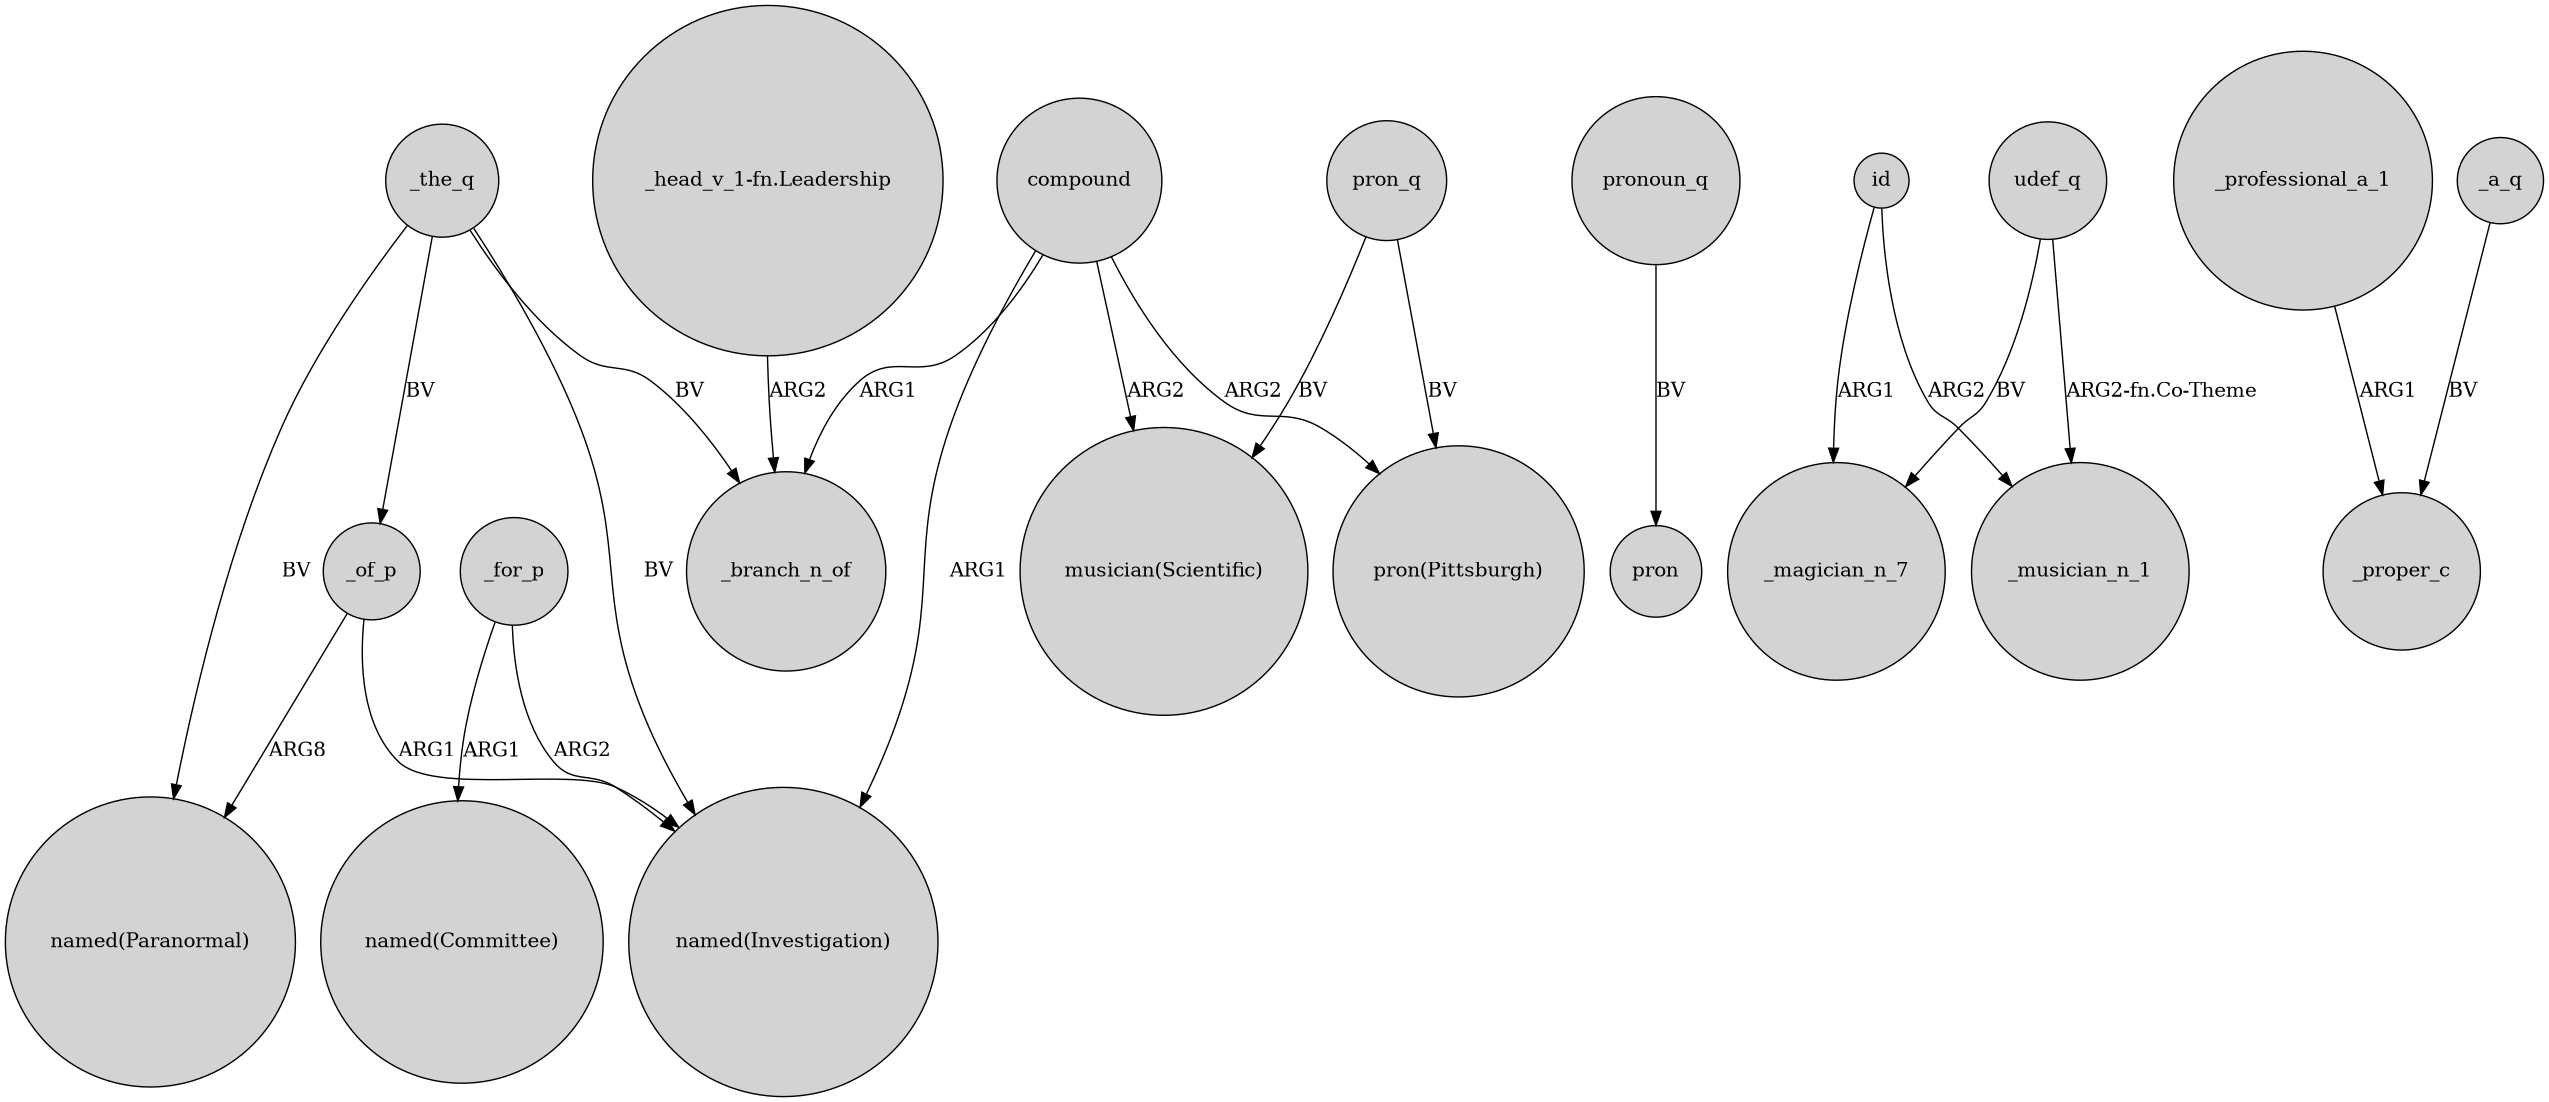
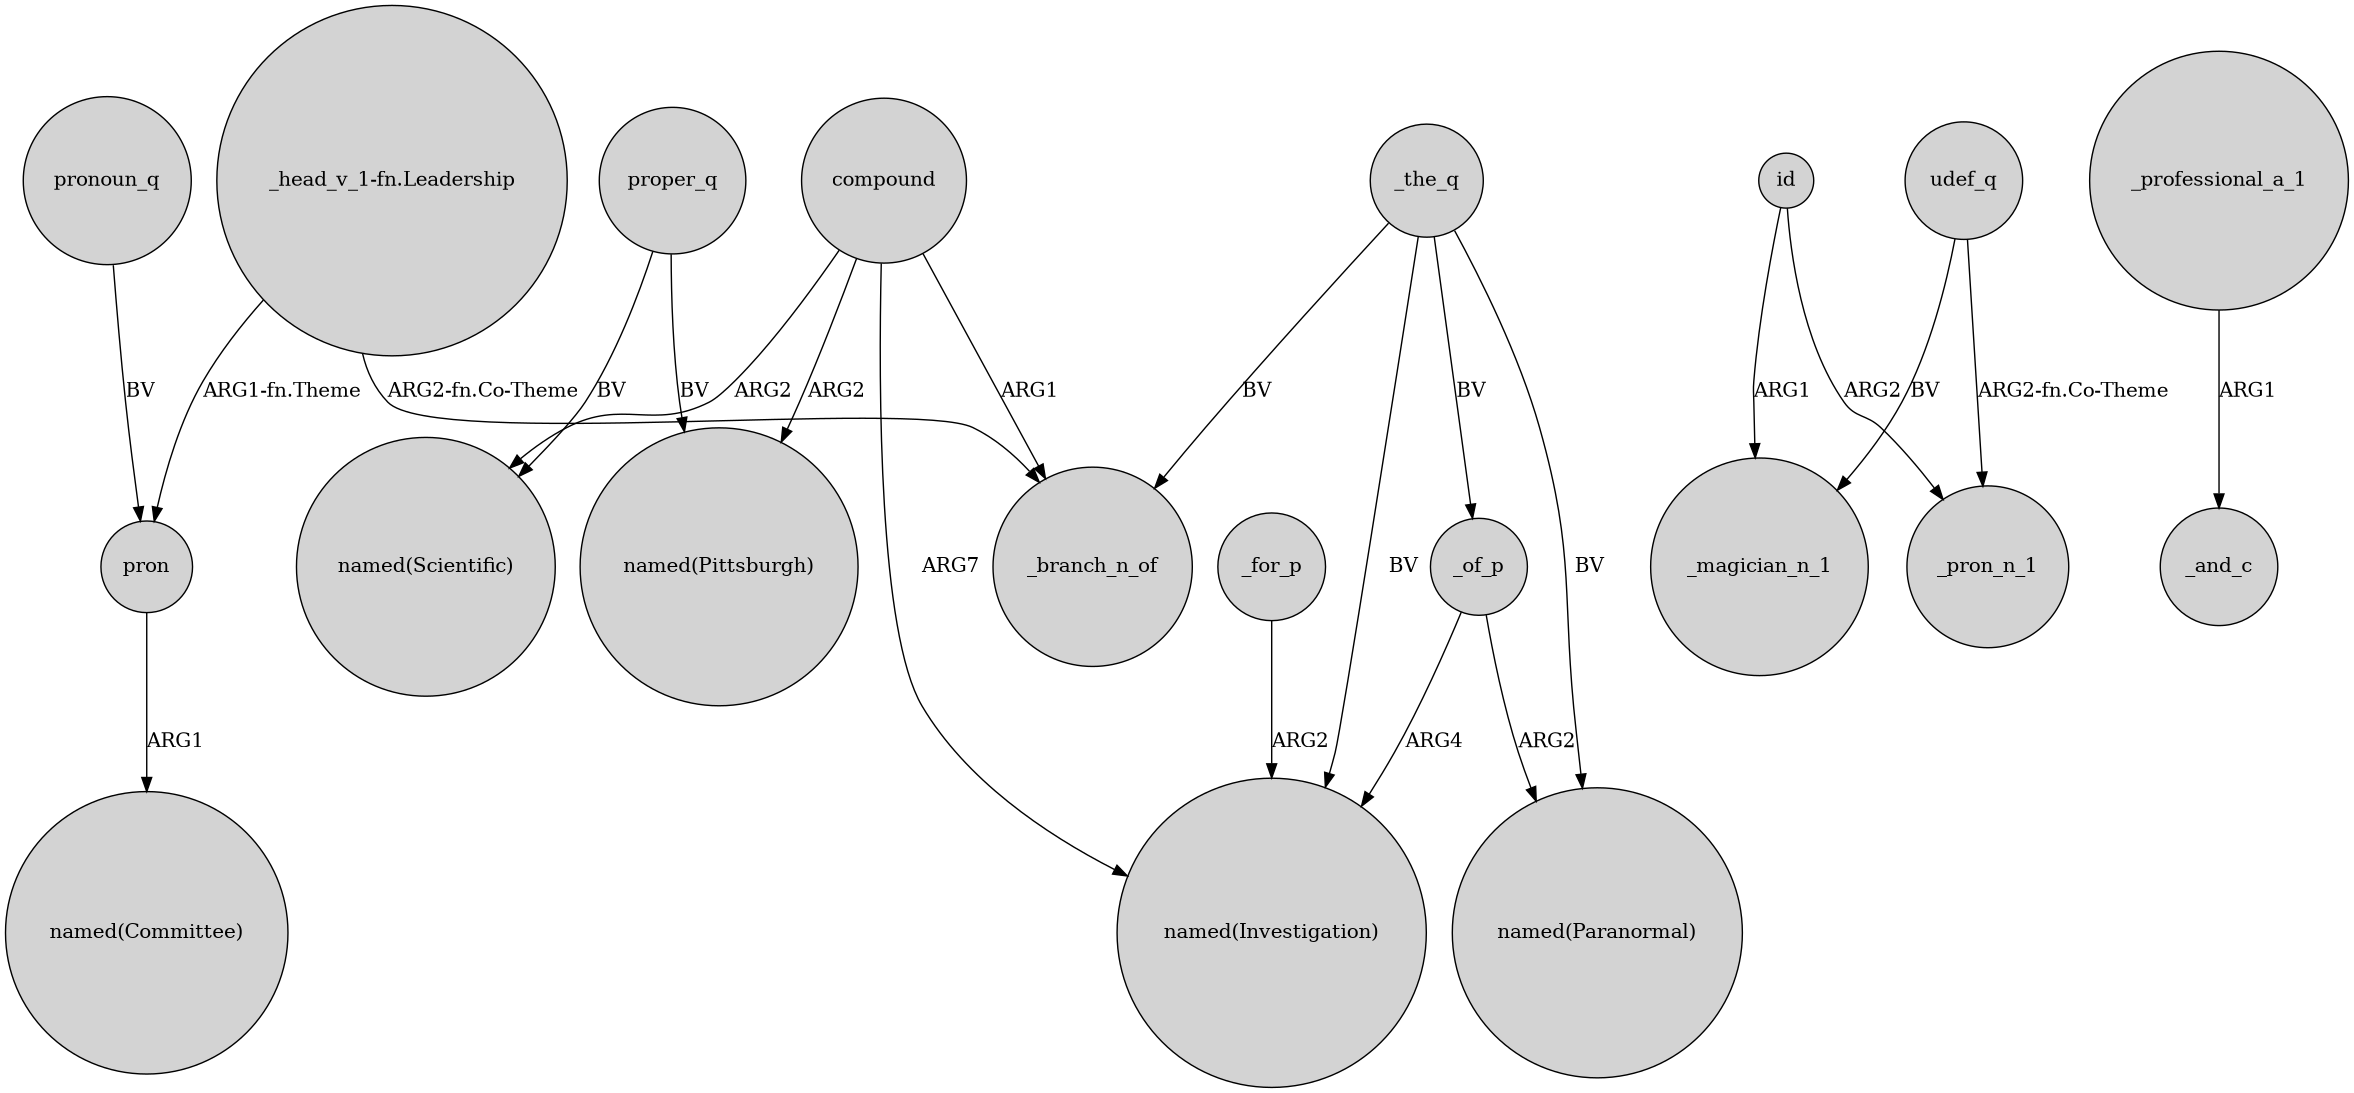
  digraph {
    node [shape=circle style=filled]
    _for_p
    "named(Investigation)"
    "named(Committee)"
    "_head_v_1-fn.Leadership"
    _branch_n_of
    pron
-   proper_q [label=pron_q]
-   "named(Scientific)" [label="musician(Scientific)"]
-   "named(Pittsburgh)" [label="pron(Pittsburgh)"]
+   proper_q
+   "named(Scientific)"
+   "named(Pittsburgh)"
    compound
    id
-   _magician_n_1 [label=_magician_n_7]
-   _musician_n_1
+   _magician_n_1
+   _musician_n_1 [label=_pron_n_1]
    _of_p
    "named(Paranormal)"
    _professional_a_1
-   _and_c [label=_proper_c]
+   _and_c
    _the_q
    pronoun_q
    udef_q
-   _a_q
    _for_p -> "named(Investigation)" [label=ARG2]
-   _for_p -> "named(Committee)" [label=ARG1]
-   "_head_v_1-fn.Leadership" -> _branch_n_of [label=ARG2]
+   pron -> "named(Committee)" [label=ARG1]
+   "_head_v_1-fn.Leadership" -> _branch_n_of [label="ARG2-fn.Co-Theme"]
+   "_head_v_1-fn.Leadership" -> pron [label="ARG1-fn.Theme"]
    proper_q -> "named(Scientific)" [label=BV]
    proper_q -> "named(Pittsburgh)" [label=BV]
-   compound -> "named(Investigation)" [label=ARG1]
+   compound -> "named(Investigation)" [label=ARG7]
    compound -> _branch_n_of [label=ARG1]
    compound -> "named(Scientific)" [label=ARG2]
    compound -> "named(Pittsburgh)" [label=ARG2]
    id -> _magician_n_1 [label=ARG1]
    id -> _musician_n_1 [label=ARG2]
-   _of_p -> "named(Investigation)" [label=ARG1]
-   _of_p -> "named(Paranormal)" [label=ARG8]
+   _of_p -> "named(Investigation)" [label=ARG4]
+   _of_p -> "named(Paranormal)" [label=ARG2]
    _professional_a_1 -> _and_c [label=ARG1]
    _the_q -> "named(Investigation)" [label=BV]
    _the_q -> _branch_n_of [label=BV]
    _the_q -> _of_p [label=BV]
    _the_q -> "named(Paranormal)" [label=BV]
    pronoun_q -> pron [label=BV]
    udef_q -> _magician_n_1 [label=BV]
    udef_q -> _musician_n_1 [label="ARG2-fn.Co-Theme"]
-   _a_q -> _and_c [label=BV]
  }
